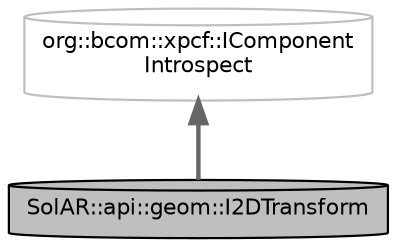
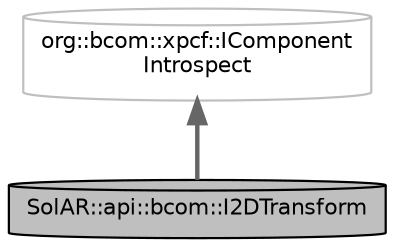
  digraph {
    node [fontname=Helvetica fontsize=10 shape=cylinder style=filled]
-   n1 [color=black fillcolor=grey75 fontcolor=black height=0.2 label="SolAR::api::geom::I2DTransform" width=0.4]
+   n1 [color=black fillcolor=grey75 fontcolor=black height=0.2 label="SolAR::api::bcom::I2DTransform" width=0.4]
    n2 [color=grey75 fillcolor=white height=0.2 label="org::bcom::xpcf::IComponent\lIntrospect" width=0.4]
    n2 -> n1 [color=gray40 dir=back fontname=Helvetica fontsize=10 labelfontname=Helvetica labelfontsize=10 style=bold]
  }
